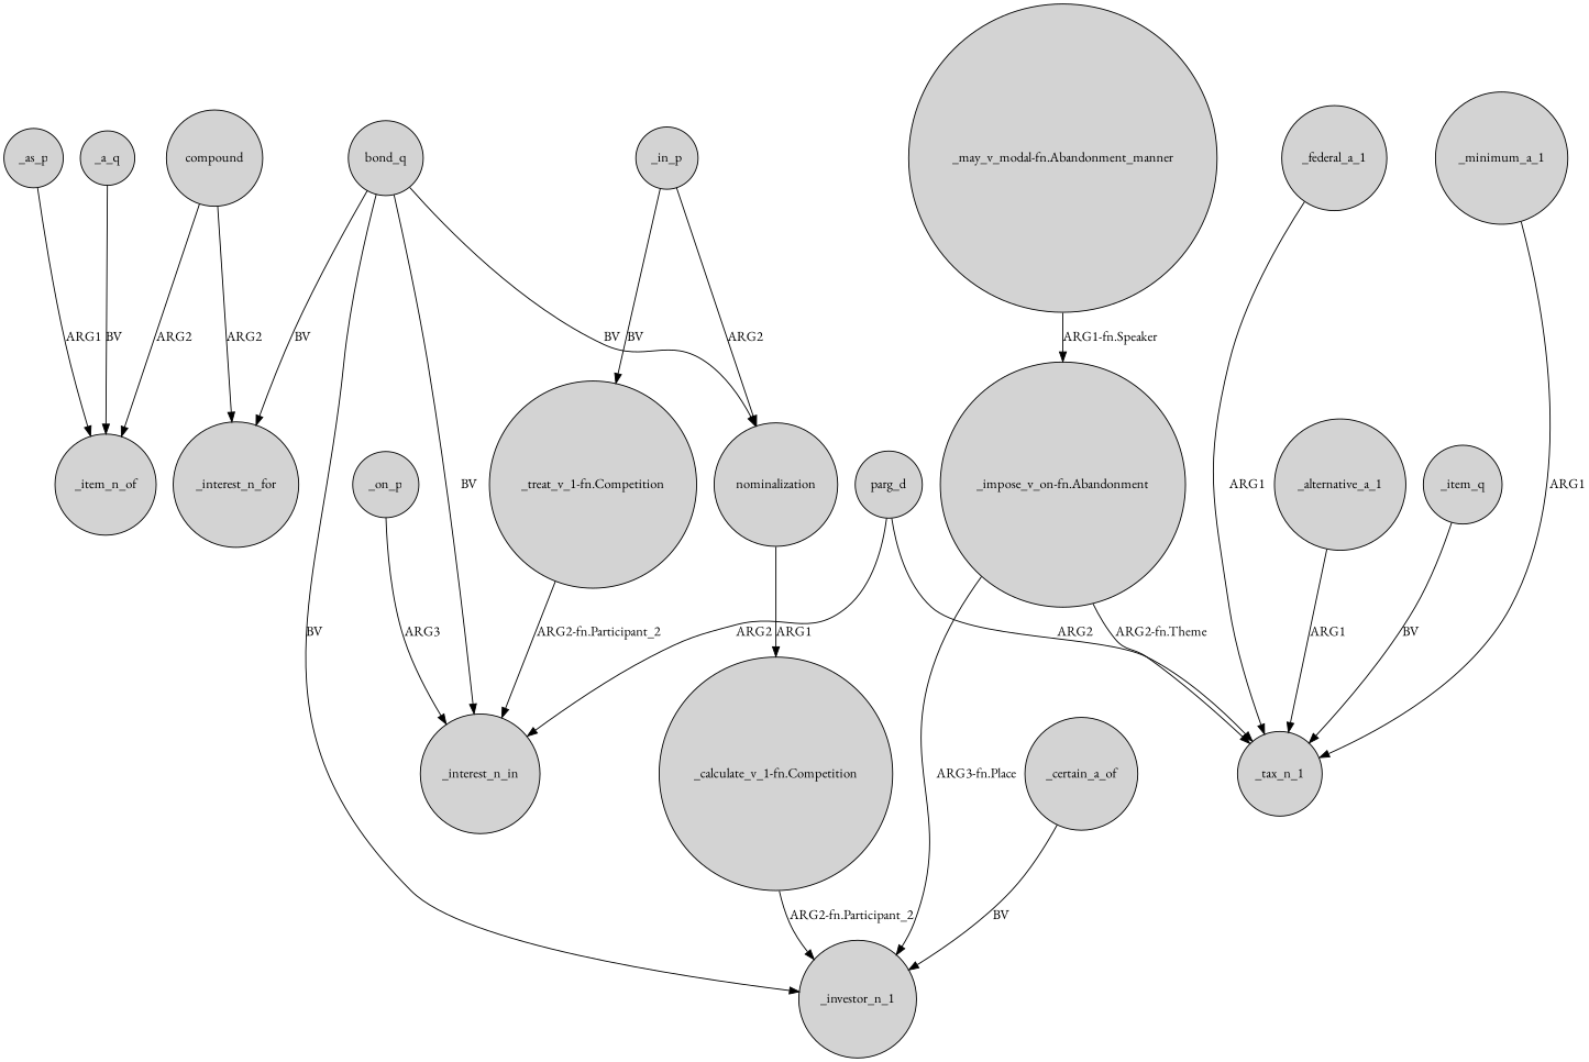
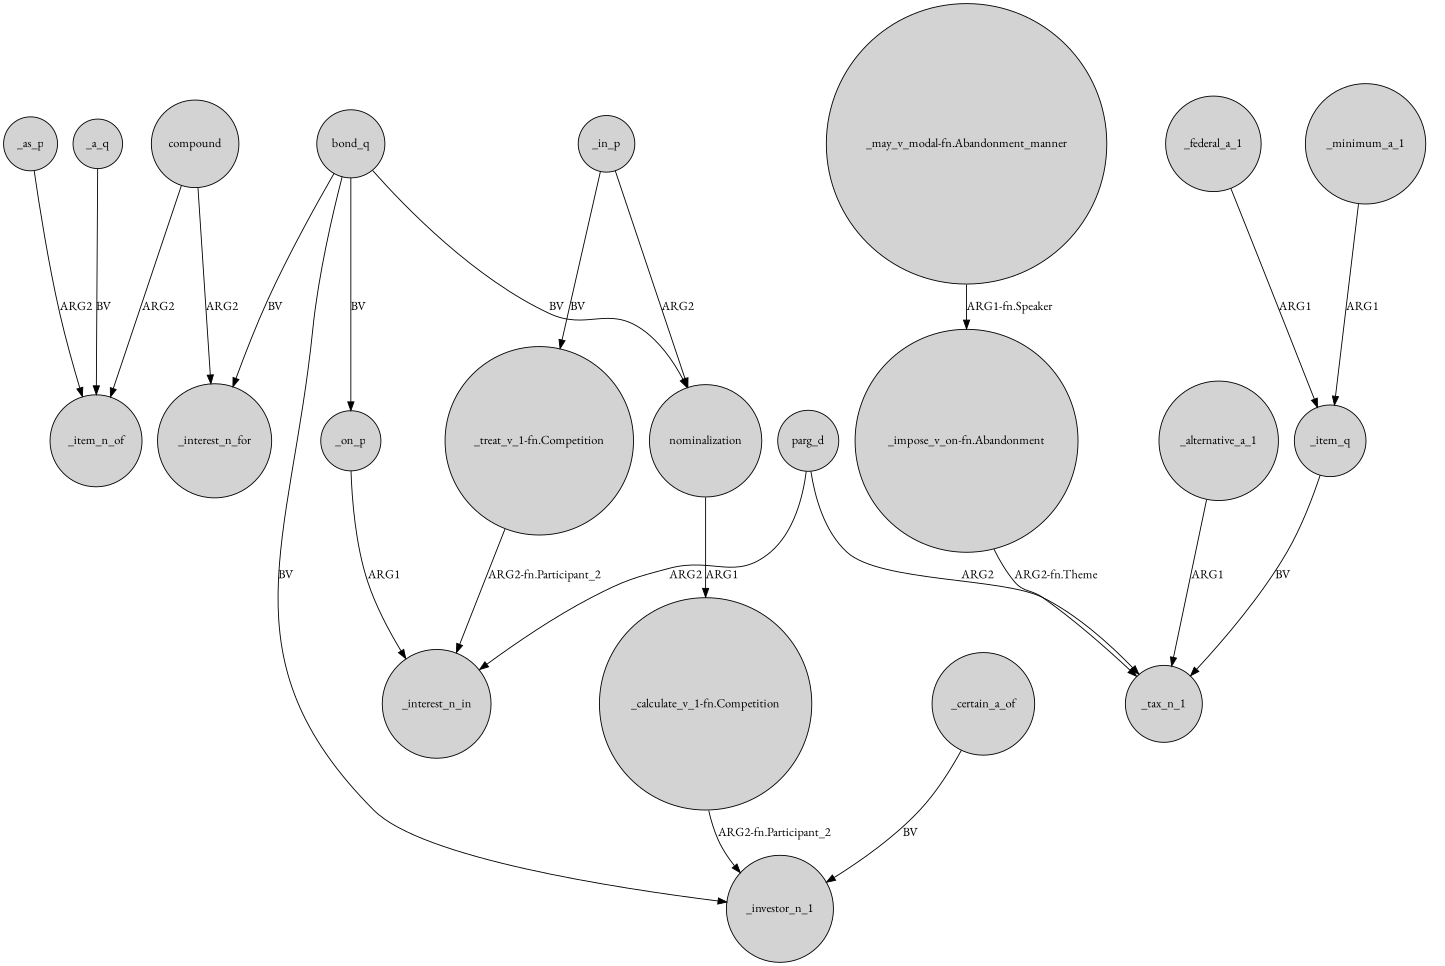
  digraph {
    fontname="EB Garamond"
    node [fontname="EB Garamond" shape=circle style=filled]
    edge [fontname="EB Garamond"]
    _as_p
    _item_n_of
    "_treat_v_1-fn.Competition"
    _interest_n_in
    "_calculate_v_1-fn.Competition"
    _investor_n_1
    n7 [label="_may_v_modal-fn.Abandonment_manner"]
    "_impose_v_on-fn.Abandonment"
    _tax_n_1
    n10 [label=bond_q]
    n11 [label=_interest_n_for]
    nominalization
    _on_p
    _federal_a_1
    _alternative_a_1
    parg_d
    compound
    n18 [label=_item_q]
    _a_q
    _in_p
    _certain_a_of
    _minimum_a_1
-   _as_p -> _item_n_of [label=ARG1]
+   _as_p -> _item_n_of [label=ARG2]
    "_treat_v_1-fn.Competition" -> _interest_n_in [label="ARG2-fn.Participant_2"]
    "_calculate_v_1-fn.Competition" -> _investor_n_1 [label="ARG2-fn.Participant_2"]
    n7 -> "_impose_v_on-fn.Abandonment" [label="ARG1-fn.Speaker"]
-   "_impose_v_on-fn.Abandonment" -> _investor_n_1 [label="ARG3-fn.Place"]
    "_impose_v_on-fn.Abandonment" -> _tax_n_1 [label="ARG2-fn.Theme"]
-   n10 -> _interest_n_in [label=BV]
+   n10 -> _on_p [label=BV]
    n10 -> _investor_n_1 [label=BV]
    n10 -> n11 [label=BV]
    n10 -> nominalization [label=BV]
    nominalization -> "_calculate_v_1-fn.Competition" [label=ARG1]
-   _on_p -> _interest_n_in [label=ARG3]
-   _federal_a_1 -> _tax_n_1 [label=ARG1]
+   _on_p -> _interest_n_in [label=ARG1]
+   _federal_a_1 -> n18 [label=ARG1]
    _alternative_a_1 -> _tax_n_1 [label=ARG1]
    parg_d -> _interest_n_in [label=ARG2]
    parg_d -> _tax_n_1 [label=ARG2]
    compound -> _item_n_of [label=ARG2]
    compound -> n11 [label=ARG2]
    n18 -> _tax_n_1 [label=BV]
    _a_q -> _item_n_of [label=BV]
    _in_p -> "_treat_v_1-fn.Competition" [label=BV]
    _in_p -> nominalization [label=ARG2]
    _certain_a_of -> _investor_n_1 [label=BV]
-   _minimum_a_1 -> _tax_n_1 [label=ARG1]
+   _minimum_a_1 -> n18 [label=ARG1]
  }
